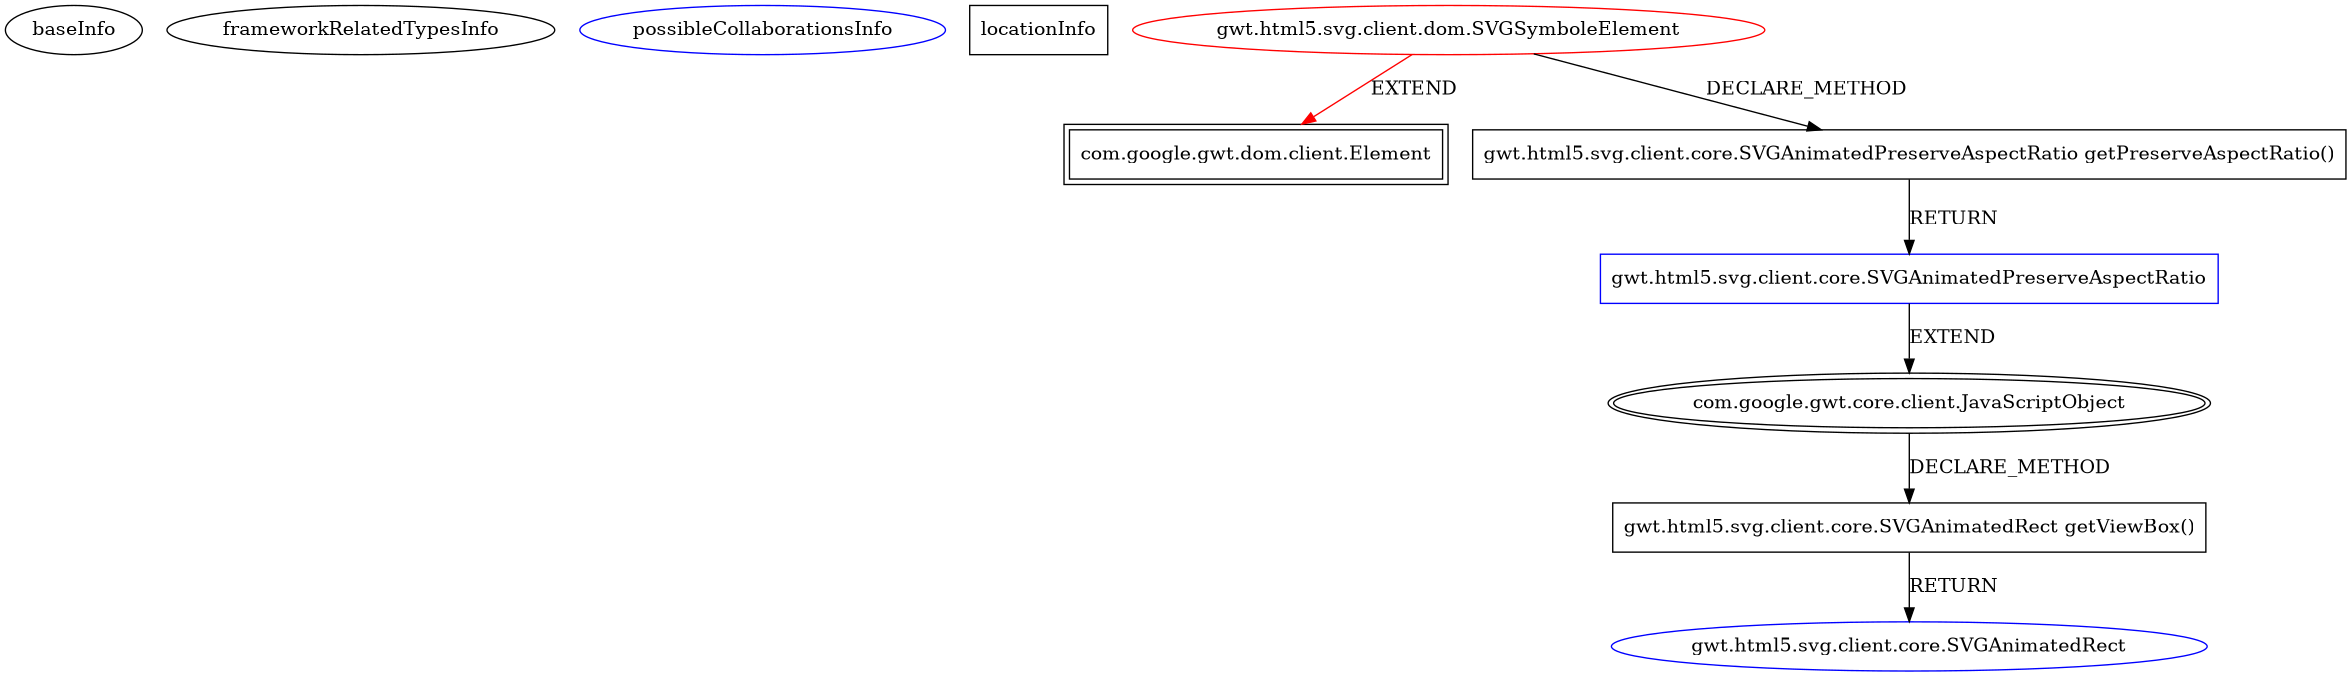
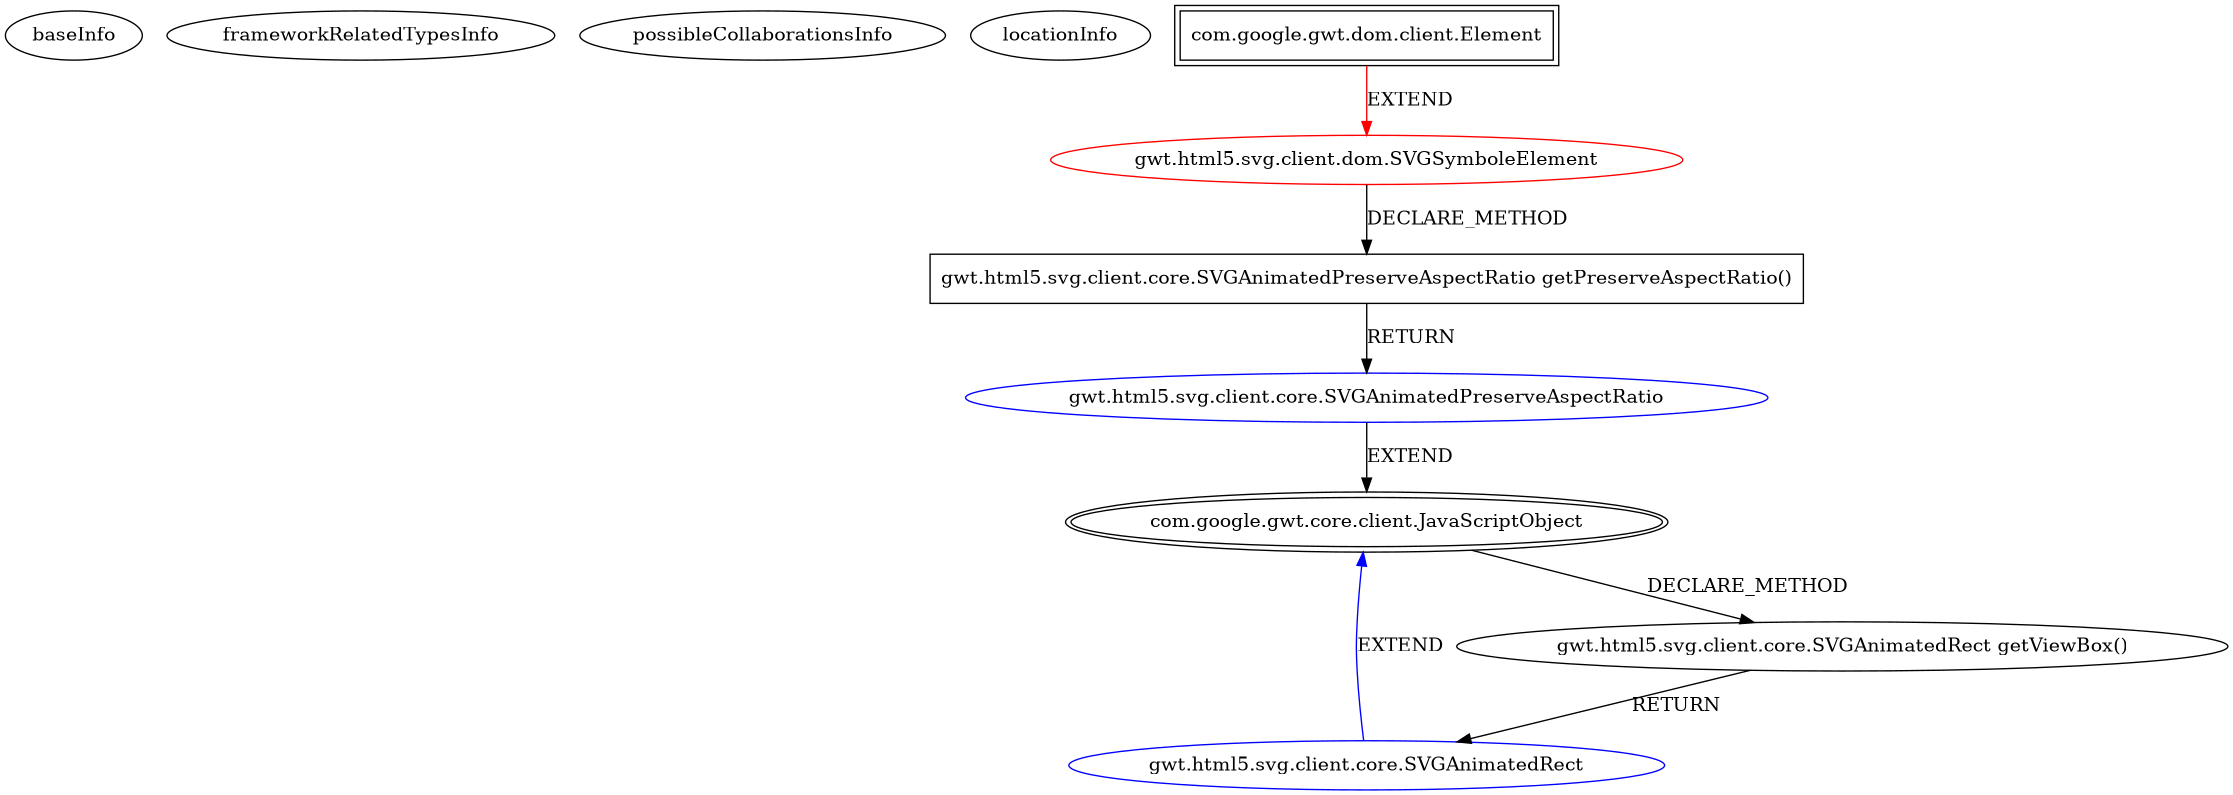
  digraph {
    node [isFrameworkType=false]
    baseInfo [category=extension_graph graphId=3834 isAnonymous=false possibleRelation=true isFrameworkType=""]
    frameworkRelatedTypesInfo [0="com.google.gwt.dom.client.Element" isFrameworkType=""]
-   possibleCollaborationsInfo [0="3834~CLIENT_METHOD_DECLARATION-RETURN_TYPE-~com.google.gwt.dom.client.Element ~com.google.gwt.core.client.JavaScriptObject ~false~false" color=blue isFrameworkType=""]
-   locationInfo [contextSignature=SVGSymboleElement filePath="/mguiral-GwtSvgLib/GwtSvgLib-master/src/gwt/html5/svg/client/dom/SVGSymboleElement.java" graphId=3834 projectName="mguiral-GwtSvgLib" shape=box isFrameworkType=""]
+   possibleCollaborationsInfo [0="3834~CLIENT_METHOD_DECLARATION-RETURN_TYPE-~com.google.gwt.dom.client.Element ~com.google.gwt.core.client.JavaScriptObject ~false~false" isFrameworkType=""]
+   locationInfo [contextSignature=SVGSymboleElement filePath="/mguiral-GwtSvgLib/GwtSvgLib-master/src/gwt/html5/svg/client/dom/SVGSymboleElement.java" graphId=3834 projectName="mguiral-GwtSvgLib" isFrameworkType=""]
    n5 [color=red label="gwt.html5.svg.client.dom.SVGSymboleElement" vertexType=ROOT_CLIENT_CLASS_DECLARATION]
    n6 [isFrameworkType=true label="com.google.gwt.dom.client.Element" peripheries=2 shape=box vertexType=FRAMEWORK_CLASS_TYPE]
    n7 [label="gwt.html5.svg.client.core.SVGAnimatedPreserveAspectRatio getPreserveAspectRatio()" shape=box vertexType=CLIENT_METHOD_DECLARATION]
-   n8 [label="gwt.html5.svg.client.core.SVGAnimatedRect getViewBox()" shape=box vertexType=CLIENT_METHOD_DECLARATION]
+   n8 [label="gwt.html5.svg.client.core.SVGAnimatedRect getViewBox()" shape=ellipse vertexType=CLIENT_METHOD_DECLARATION]
    n9 [color=blue label="gwt.html5.svg.client.core.SVGAnimatedRect" vertexType=REFERENCE_CLIENT_CLASS_DECLARATION]
-   n10 [color=blue label="gwt.html5.svg.client.core.SVGAnimatedPreserveAspectRatio" vertexType=REFERENCE_CLIENT_CLASS_DECLARATION shape=box]
+   n10 [color=blue label="gwt.html5.svg.client.core.SVGAnimatedPreserveAspectRatio" vertexType=REFERENCE_CLIENT_CLASS_DECLARATION]
    n11 [isFrameworkType=true label="com.google.gwt.core.client.JavaScriptObject" peripheries=2 vertexType=FRAMEWORK_CLASS_TYPE]
-   n5 -> n6 [color=red label=EXTEND]
+   n6 -> n5 [color=red label=EXTEND]
    n5 -> n7 [label=DECLARE_METHOD]
    n7 -> n10 [label=RETURN]
    n8 -> n9 [label=RETURN]
+   n9 -> n11 [color=blue label=EXTEND]
    n10 -> n11 [color=black label=EXTEND]
    n11 -> n8 [label=DECLARE_METHOD]
  }
